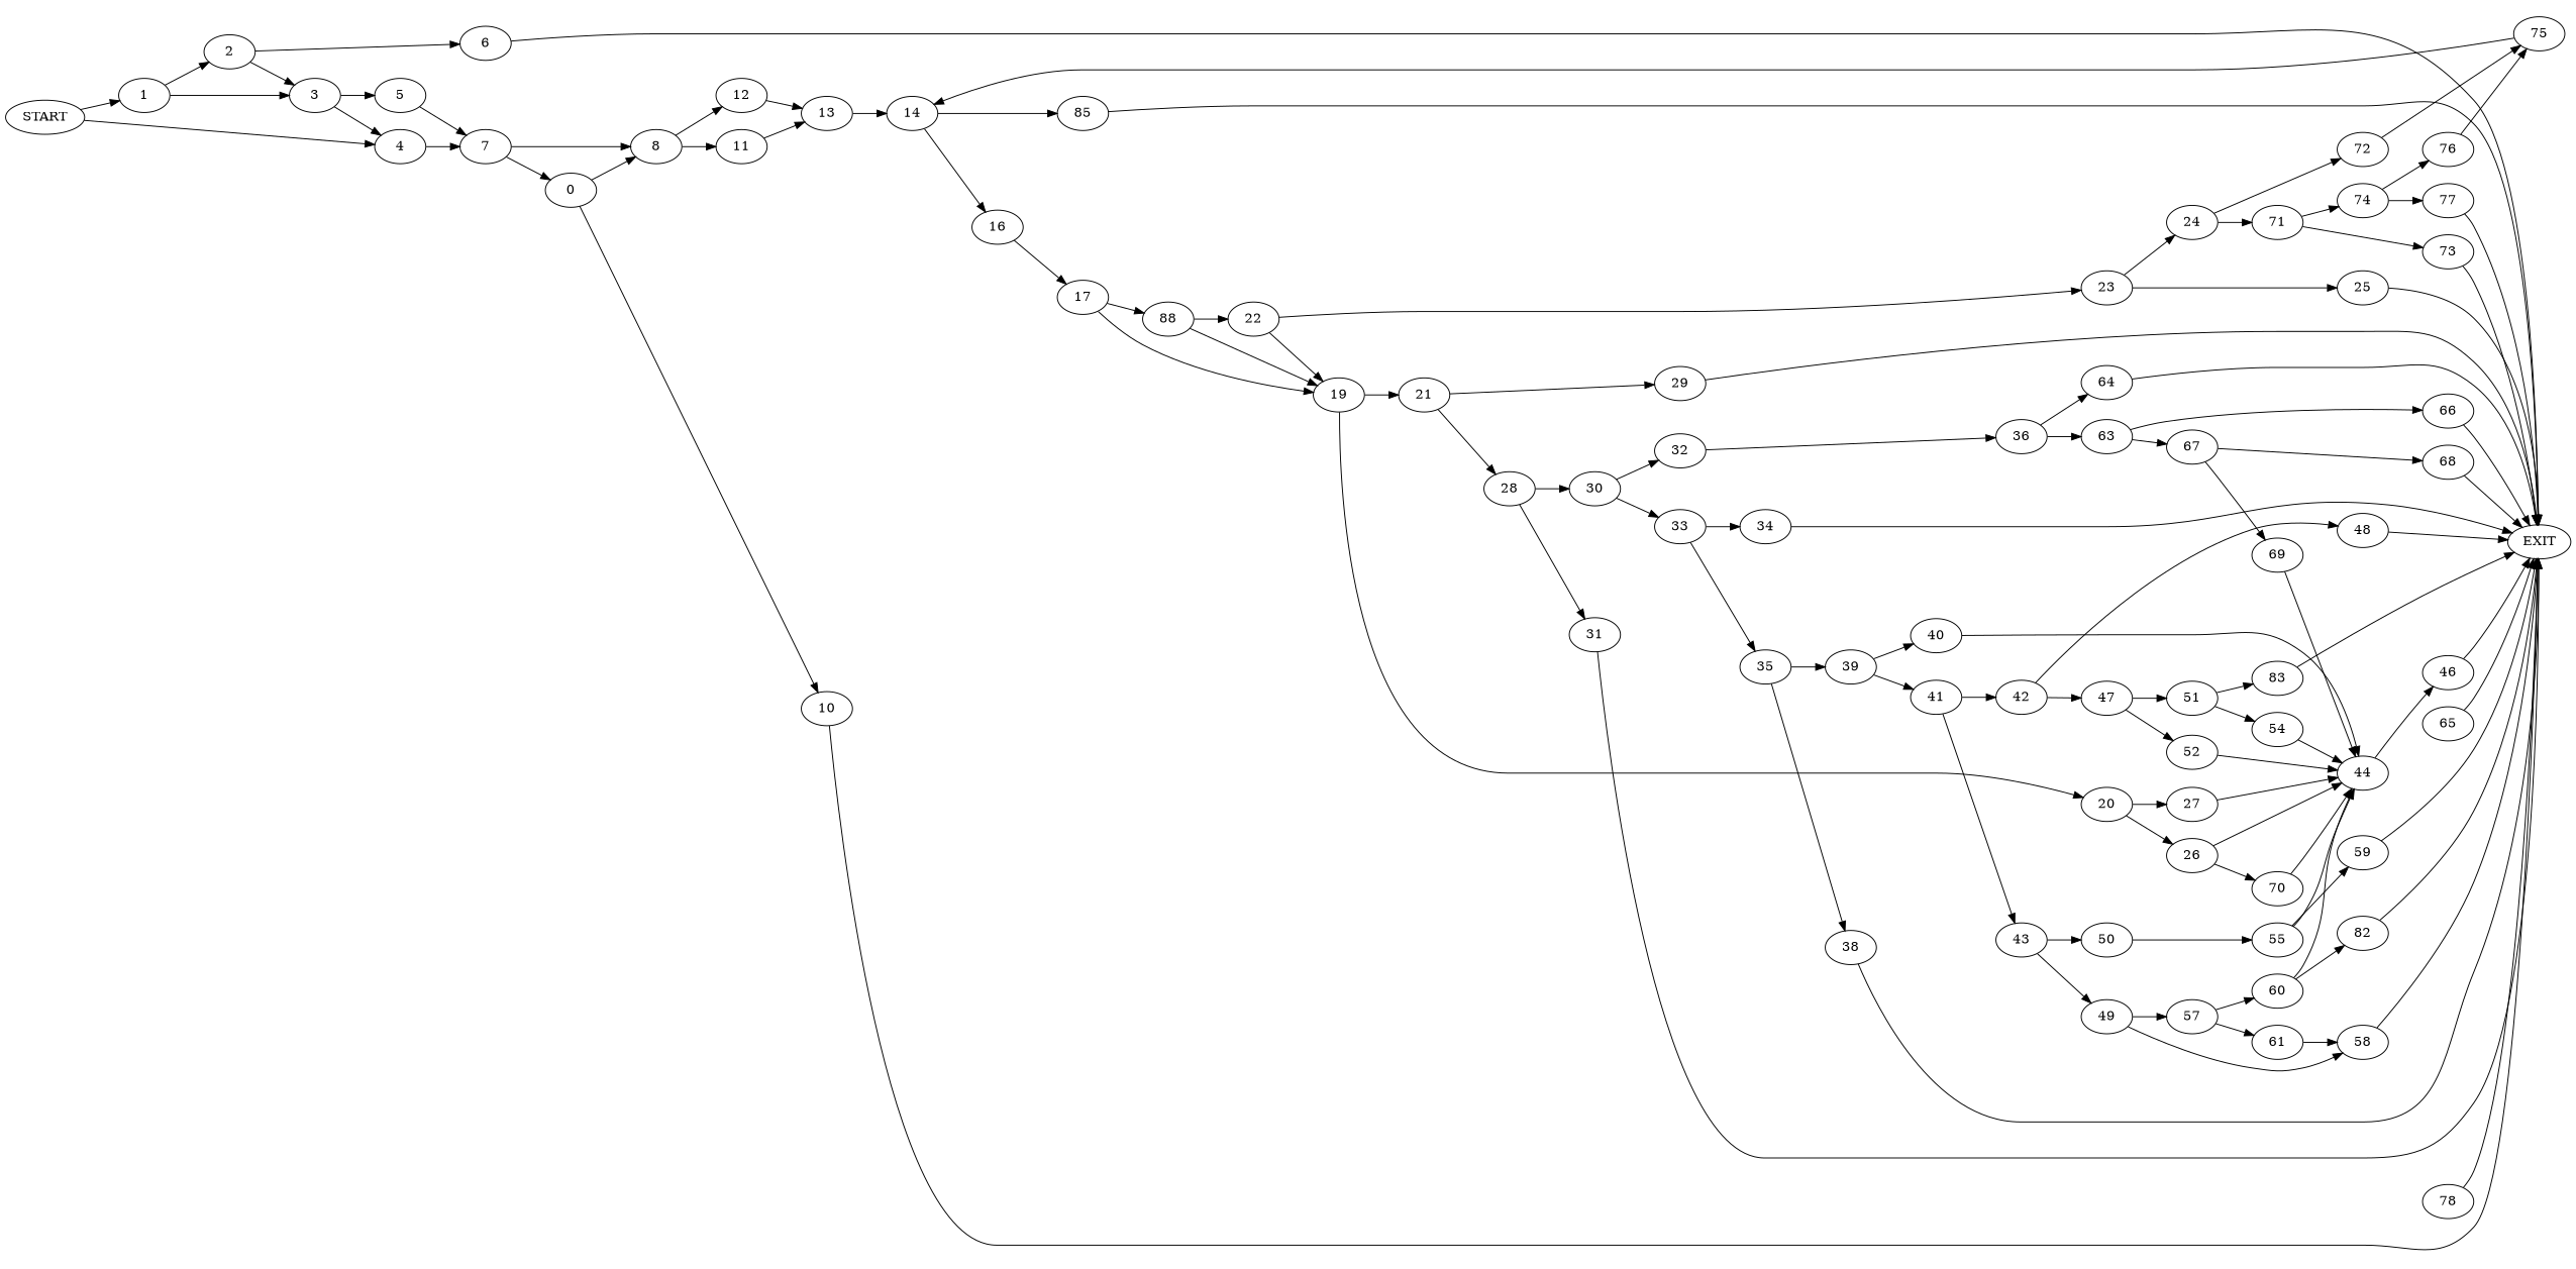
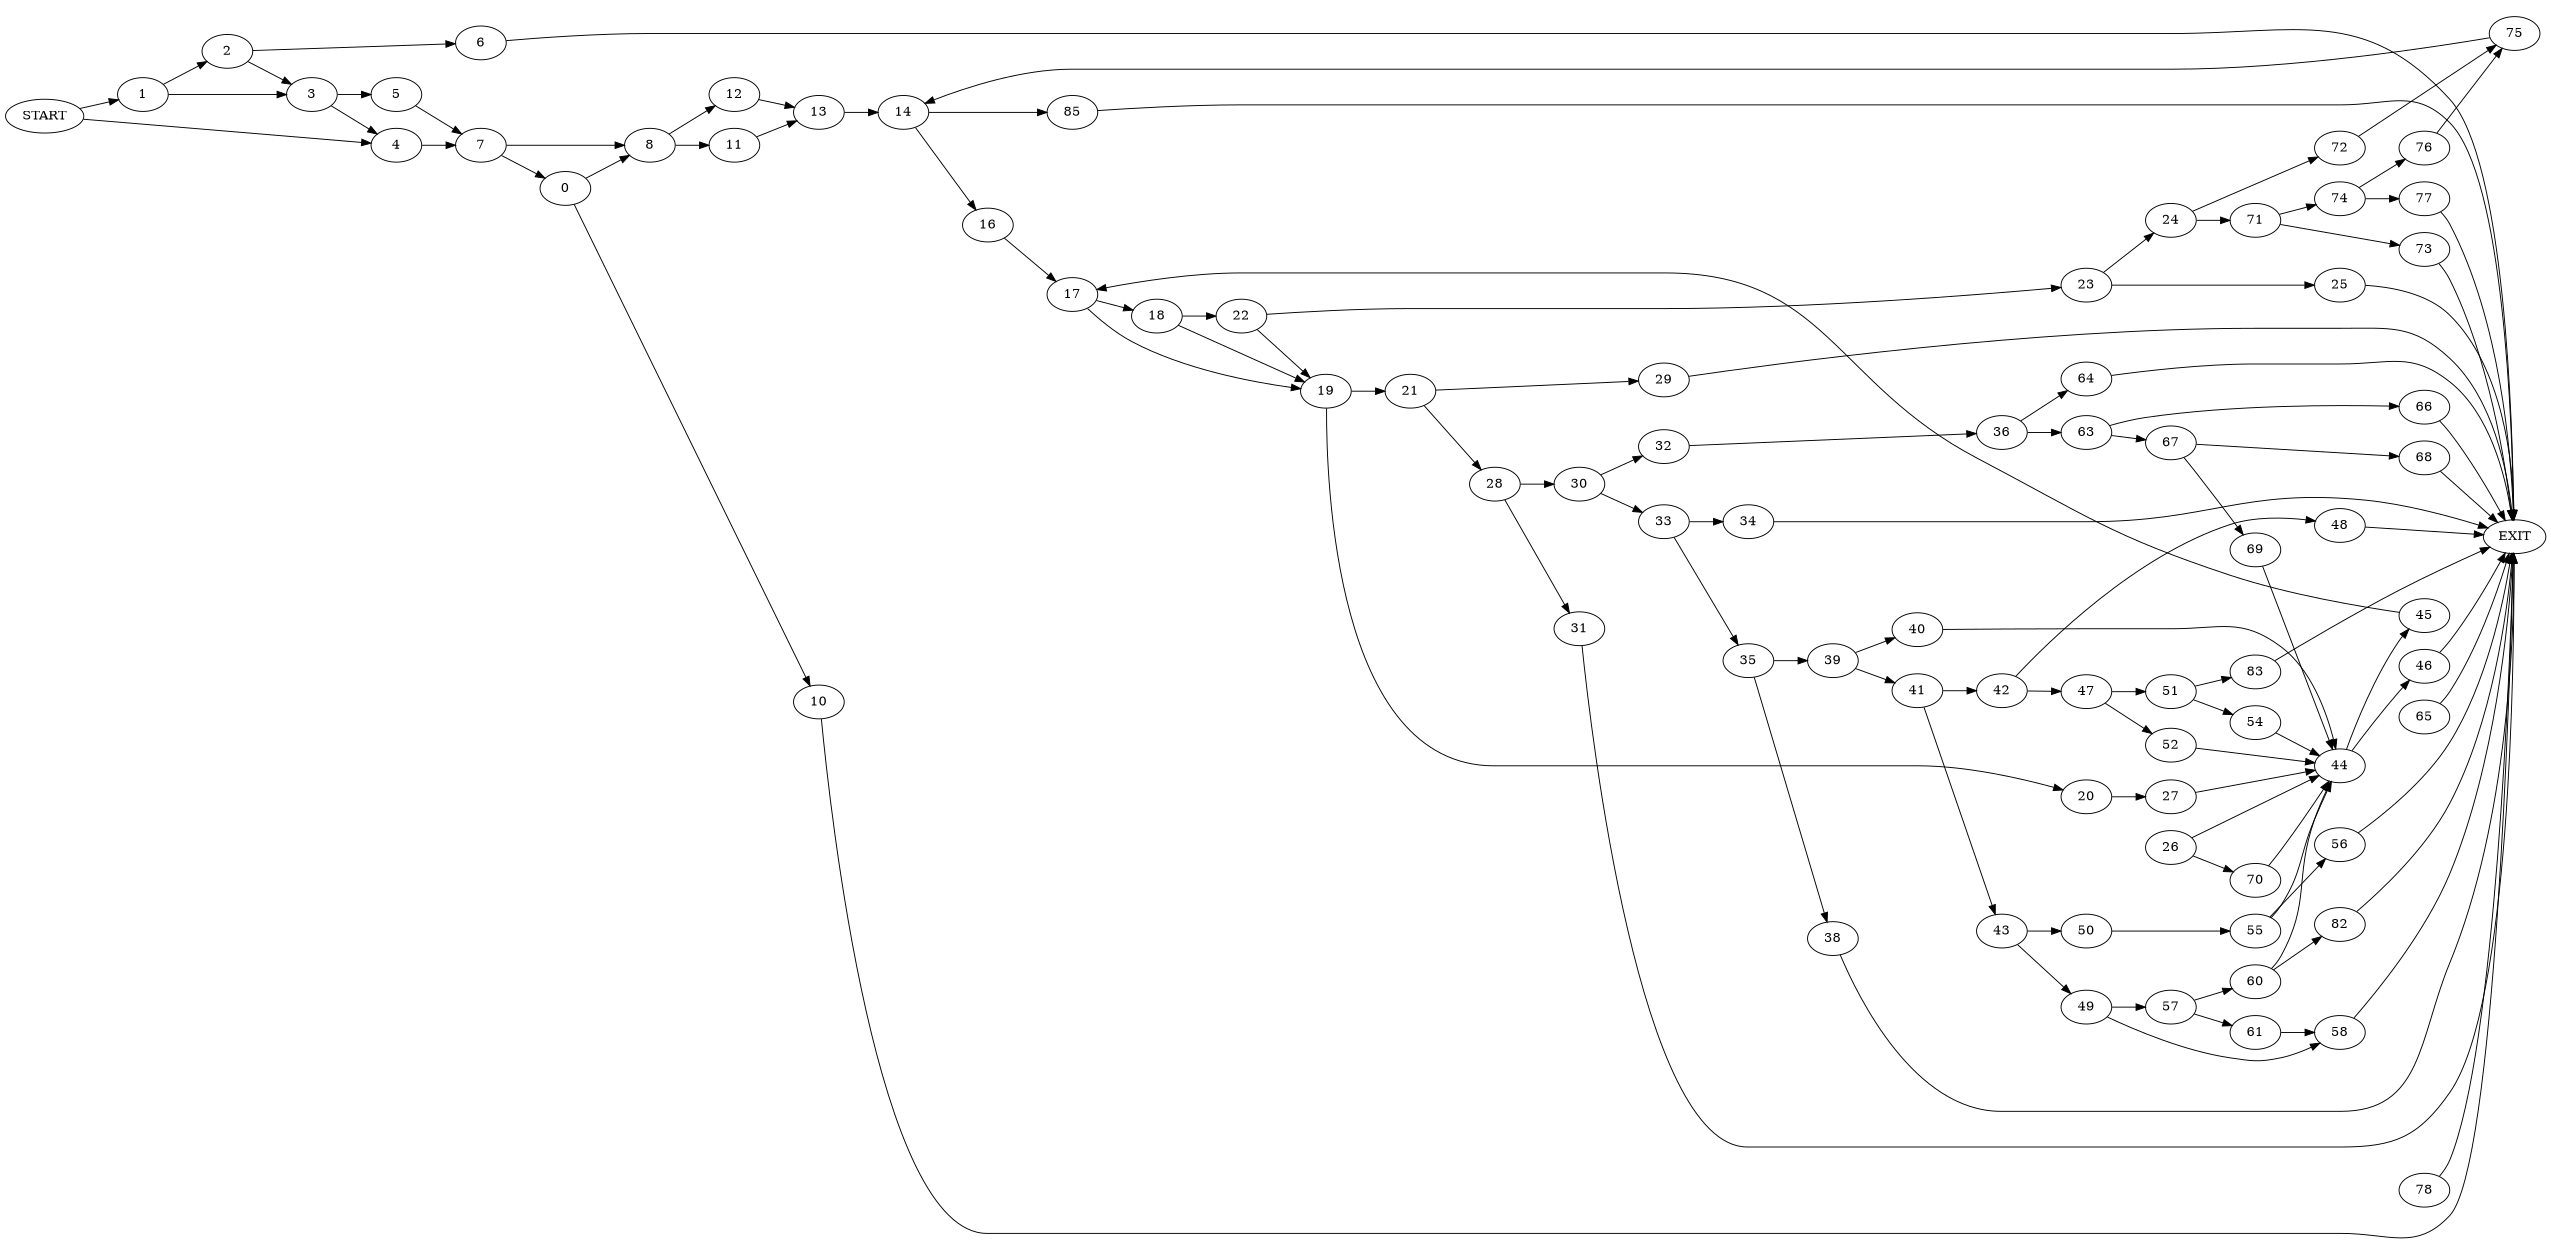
  digraph {
    rankdir=LR
    n1 [label=START]
    1
    4
    2
    3
    n6 [label=EXIT]
    78
    6
    5
    7
    8
    n12 [label=0]
    11
    12
    10
    13
    14
    n18 [label=85]
    16
    17
-   18 [label=88]
+   18
    19
    22
    20
    21
    23
    26
    27
    28
    29
    44
    70
    30
    31
    24
    25
    71
    72
    73
    74
    75
+   45
    46
    32
    33
    36
    34
    35
    63
    64
    38
    39
    40
    41
    66
    67
    65
    42
    43
    47
    48
    49
    50
    51
    52
    57
    58
    55
    n69 [label=83]
    54
    60
    61
-   59
+   59 [label=56]
    n74 [label=82]
    68
    69
    76
    77
    n1 -> 1
    n1 -> 4
    1 -> 2
    1 -> 3
    4 -> 7
    2 -> 3
    2 -> 6
    3 -> 4
    3 -> 5
    78 -> n6
    6 -> n6
    5 -> 7
    7 -> 8
    7 -> n12
    8 -> 11
    8 -> 12
    n12 -> 8
    n12 -> 10
    11 -> 13
    12 -> 13
    10 -> n6
    13 -> 14
    14 -> n18
    14 -> 16
    n18 -> n6
    16 -> 17
    17 -> 18
    17 -> 19
    18 -> 19
    18 -> 22
    19 -> 20
    19 -> 21
    22 -> 19
    22 -> 23
-   20 -> 26
    20 -> 27
    21 -> 28
    21 -> 29
    23 -> 24
    23 -> 25
    26 -> 44
    26 -> 70
    27 -> 44
    28 -> 30
    28 -> 31
    29 -> n6
+   44 -> 45
    44 -> 46
    70 -> 44
    30 -> 32
    30 -> 33
    31 -> n6
    24 -> 71
    24 -> 72
    25 -> n6
    71 -> 73
    71 -> 74
    72 -> 75
    73 -> n6
    74 -> 76
    74 -> 77
    75 -> 14
+   45 -> 17
    46 -> n6
    32 -> 36
    33 -> 34
    33 -> 35
    36 -> 63
    36 -> 64
    34 -> n6
    35 -> 38
    35 -> 39
    63 -> 66
    63 -> 67
    64 -> n6
    38 -> n6
    39 -> 40
    39 -> 41
    40 -> 44
    41 -> 42
    41 -> 43
    66 -> n6
    67 -> 68
    67 -> 69
    65 -> n6
    42 -> 47
    42 -> 48
    43 -> 49
    43 -> 50
    47 -> 51
    47 -> 52
    48 -> n6
    49 -> 57
    49 -> 58
    50 -> 55
    51 -> n69
    51 -> 54
    52 -> 44
    57 -> 60
    57 -> 61
    58 -> n6
    55 -> 44
    55 -> 59
    n69 -> n6
    54 -> 44
    60 -> 44
    60 -> n74
    61 -> 58
    59 -> n6
    n74 -> n6
    68 -> n6
    69 -> 44
    76 -> 75
    77 -> n6
  }
